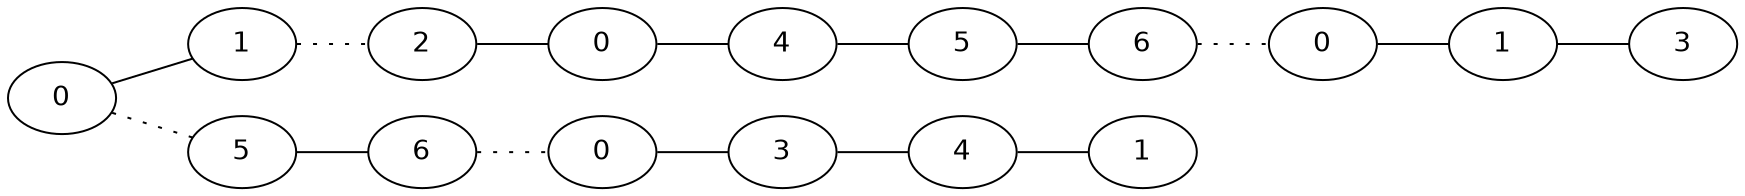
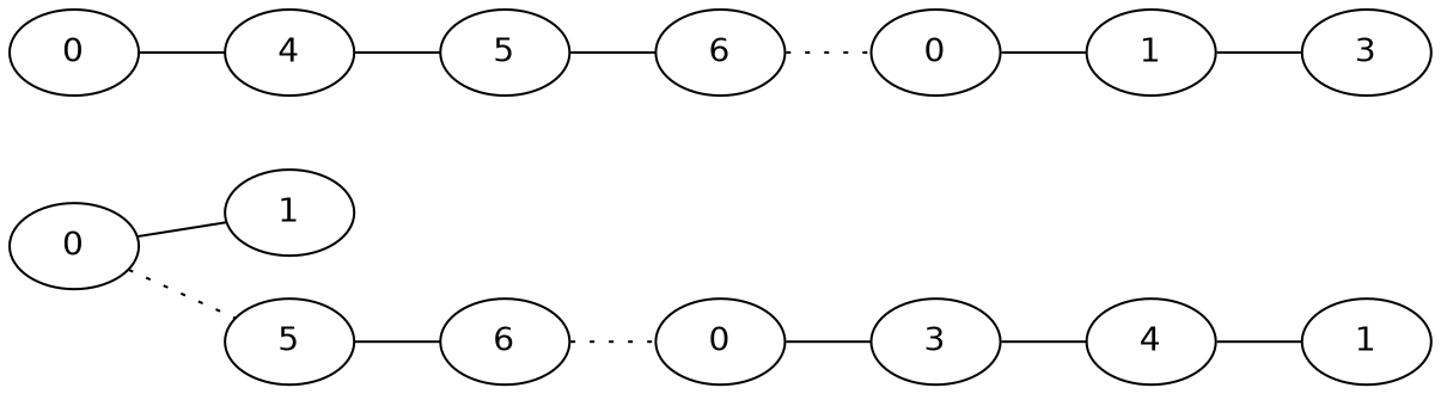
  graph {
    rankdir=LR
    fontname="DejaVu Sans"
    node [fontname="DejaVu Sans"]
    edge [fontname="DejaVu Sans"]
    n1 [label=0]
    n2 [label=1]
    n3 [label=5]
-   n4 [label=2]
    n5 [label=0]
    n6 [label=4]
    n7 [label=5]
    n8 [label=6]
    n9 [label=0]
    n10 [label=1]
    n11 [label=3]
    n12 [label=6]
    n13 [label=0]
    n14 [label=3]
    n15 [label=4]
    n16 [label=1]
    n1 -- n2
    n1 -- n3 [style=dotted]
-   n2 -- n4 [style=dotted]
    n3 -- n12
-   n4 -- n5
    n5 -- n6
    n6 -- n7
    n7 -- n8
    n8 -- n9 [style=dotted]
    n9 -- n10
    n10 -- n11
    n12 -- n13 [style=dotted]
    n13 -- n14
    n14 -- n15
    n15 -- n16
  }
